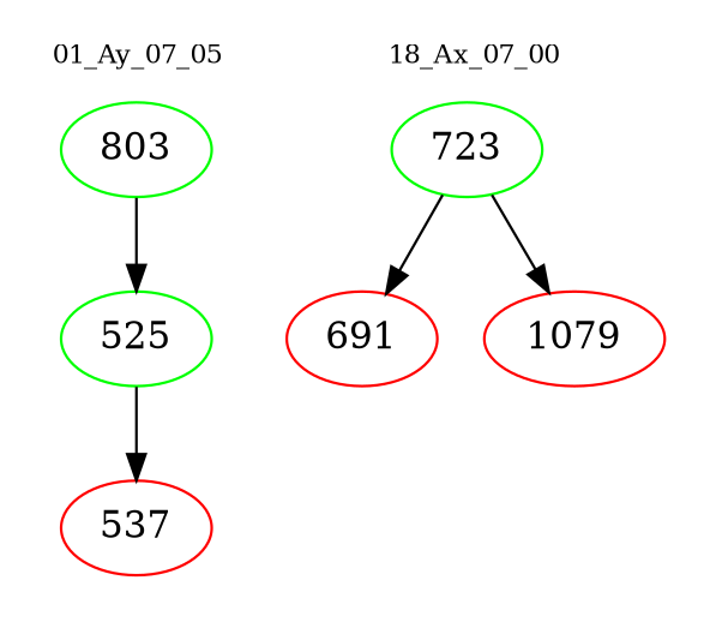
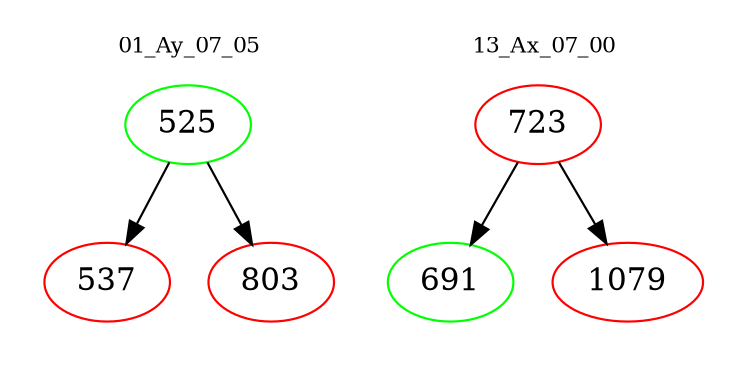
  digraph {
    node [color=green]
    edge [color=black]
    n1 [label=525]
    n2 [color=red label=537]
-   n3 [label=803]
-   n4 [label=723]
-   n5 [color=red label=691]
+   n3 [color=red label=803]
+   n4 [color=red label=723]
+   n5 [label=691]
    n6 [color=red label=1079]
    subgraph cluster_1 {
      color=white
      fontsize=10
      label="01_Ay_07_05"
      n1
      n2
      n3
    }
    subgraph cluster_2 {
      color=white
      fontsize=10
-     label="18_Ax_07_00"
+     label="13_Ax_07_00"
      n4
      n5
      n6
    }
    n1 -> n2
-   n3 -> n1
+   n1 -> n3
    n4 -> n5
    n4 -> n6
  }
